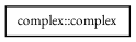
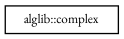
  digraph {
    rankdir=TB
    fontname="EB Garamond"
-   n1 [color=black fillcolor=white fontname="EB Garamond" fontsize=10 height=0.2 label="complex::complex" shape=record style=filled width=0.4]
+   n1 [color=black fillcolor=white fontname="EB Garamond" fontsize=10 height=0.2 label="alglib::complex" shape=record style=filled width=0.4]
  }
